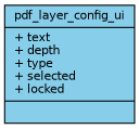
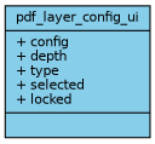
  digraph {
-   n1 [color=black fillcolor=skyblue fontcolor=black fontname=Helvetica fontsize=10 height=0.2 label="{pdf_layer_config_ui\n|+ text\l+ depth\l+ type\l+ selected\l+ locked\l|}" shape=record style=filled width=0.4]
+   n1 [color=black fillcolor=skyblue fontcolor=black fontname=Helvetica fontsize=10 height=0.2 label="{pdf_layer_config_ui\n|+ config\l+ depth\l+ type\l+ selected\l+ locked\l|}" shape=record style=filled width=0.4]
  }
